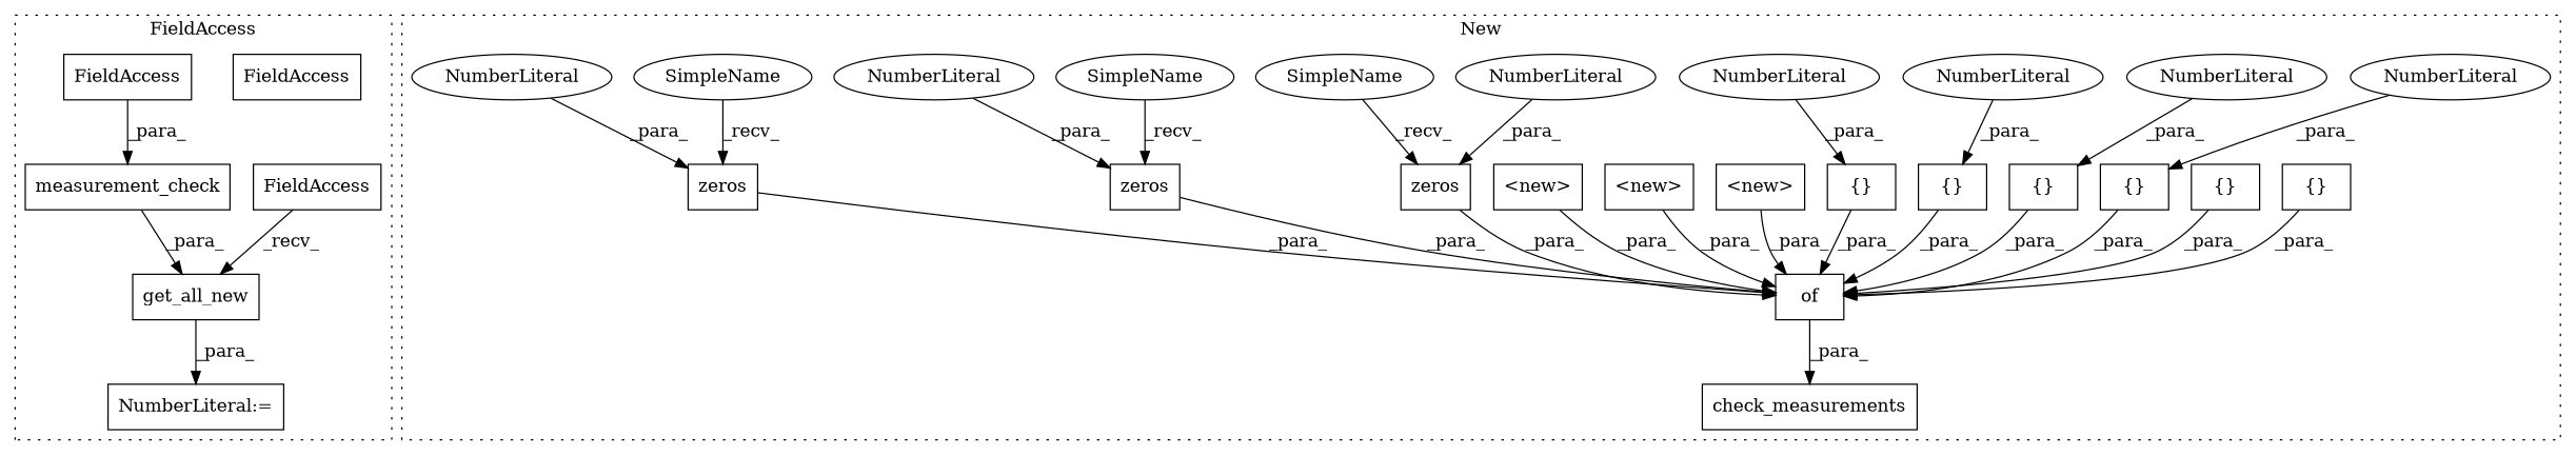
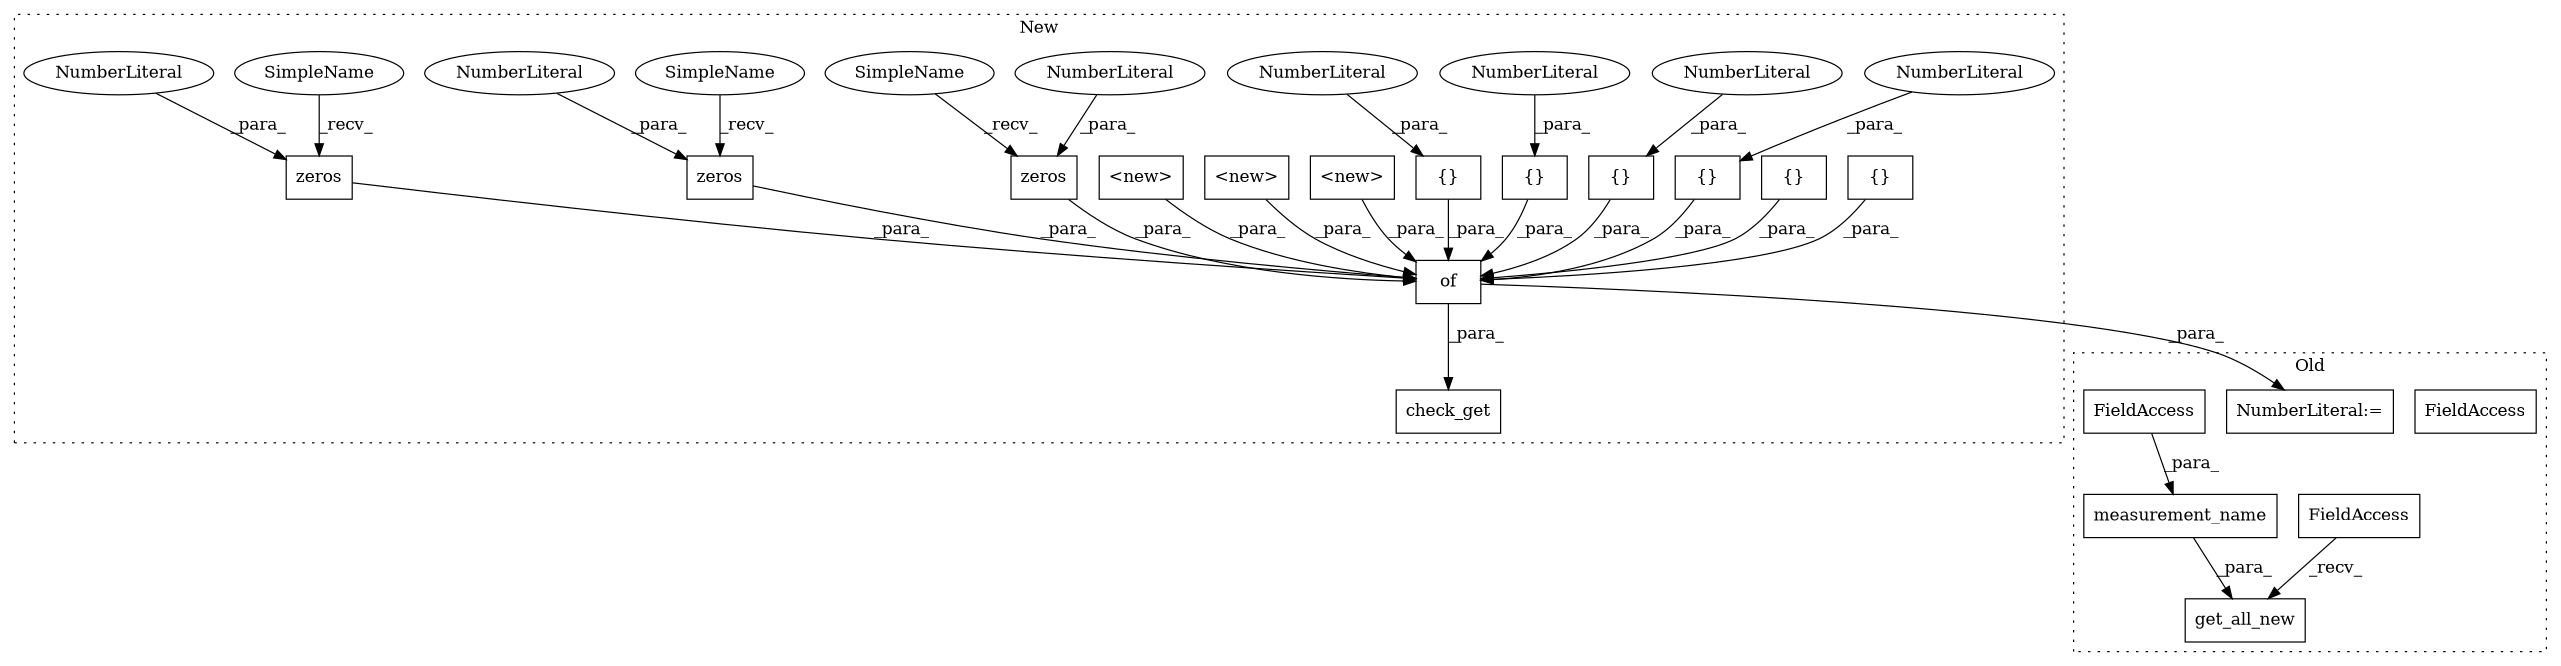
  digraph {
    node [a=32 l=1 s=56039 shape=box]
    n1 [l="21,1" label=get_all_new s="55982,56081"]
-   n2 [l="17,1" label=measurement_check s="56022,56080"]
+   n2 [l="17,1" label=measurement_name s="56022,56080"]
    n3 [a=22 l=22 label=FieldAccess s=55959]
    n4 [a=22 l=41 label=FieldAccess]
    n5 [a=7 label="NumberLiteral:=" s=55958]
    n6 [a=22 l=41 label=FieldAccess]
    n7 [a=4 l="1,1" label="{}" s="64436,64451"]
-   n8 [l="19,1" label=check_measurements s="64165,64894"]
+   n8 [l="19,1" label=check_get s="64165,64894"]
    n9 [a=4 l="1,1" label="{}" s="64598,64613"]
    n10 [l="3,1" label=of s="64198,64893"]
    n11 [a=4 l="1,1" label="{}" s="64683,64685"]
    n12 [a=34 label=NumberLiteral s=64684 shape=ellipse]
    n13 [a=4 l="1,1" label="{}" s="64823,64825"]
    n14 [a=34 label=NumberLiteral s=64824 shape=ellipse]
    n15 [a=4 l="1,1" label="{}" s="64756,64758"]
    n16 [a=34 label=NumberLiteral s=64757 shape=ellipse]
    n17 [a=4 l="1,1" label="{}" s="64890,64892"]
    n18 [a=34 label=NumberLiteral s=64891 shape=ellipse]
    n19 [a=14 l=58 label="<new>" s=64615]
    n20 [l="6,1" label=zeros s="64355,64362"]
    n21 [a=34 label=NumberLiteral s=64361 shape=ellipse]
    n22 [a=14 l=59 label="<new>" s=64687]
    n23 [l="6,1" label=zeros s="64524,64531"]
    n24 [a=34 label=NumberLiteral s=64530 shape=ellipse]
    n25 [a=14 l=47 label="<new>" s=64201]
    n26 [l="6,1" label=zeros s="64265,64276"]
    n27 [a=34 label=NumberLiteral s=64271 shape=ellipse]
    n28 [a=42 l=5 label=SimpleName s=64349 shape=ellipse]
    n29 [a=42 l=5 label=SimpleName s=64259 shape=ellipse]
    n30 [a=42 l=5 label=SimpleName s=64518 shape=ellipse]
    subgraph cluster_1 {
-     label=FieldAccess
+     label=Old
      style=dotted
      n1
      n2
      n3
      n4
      n5
      n6
    }
    subgraph cluster_2 {
      label=New
      style=dotted
      n7
      n8
      n9
      n10
      n11
      n12
      n13
      n14
      n15
      n16
      n17
      n18
      n19
      n20
      n21
      n22
      n23
      n24
      n25
      n26
      n27
      n28
      n29
      n30
    }
-   n1 -> n5 [label=_para_]
+   n10 -> n5 [label=_para_]
    n2 -> n1 [label=_para_]
    n3 -> n1 [label=_recv_]
    n6 -> n2 [label=_para_]
    n7 -> n10 [label=_para_]
    n9 -> n10 [label=_para_]
    n10 -> n8 [label=_para_]
    n11 -> n10 [label=_para_]
    n12 -> n11 [label=_para_]
    n13 -> n10 [label=_para_]
    n14 -> n13 [label=_para_]
    n15 -> n10 [label=_para_]
    n16 -> n15 [label=_para_]
    n17 -> n10 [label=_para_]
    n18 -> n17 [label=_para_]
    n19 -> n10 [label=_para_]
    n20 -> n10 [label=_para_]
    n21 -> n20 [label=_para_]
    n22 -> n10 [label=_para_]
    n23 -> n10 [label=_para_]
    n24 -> n23 [label=_para_]
    n25 -> n10 [label=_para_]
    n26 -> n10 [label=_para_]
    n27 -> n26 [label=_para_]
    n28 -> n20 [label=_recv_]
    n29 -> n26 [label=_recv_]
    n30 -> n23 [label=_recv_]
  }
